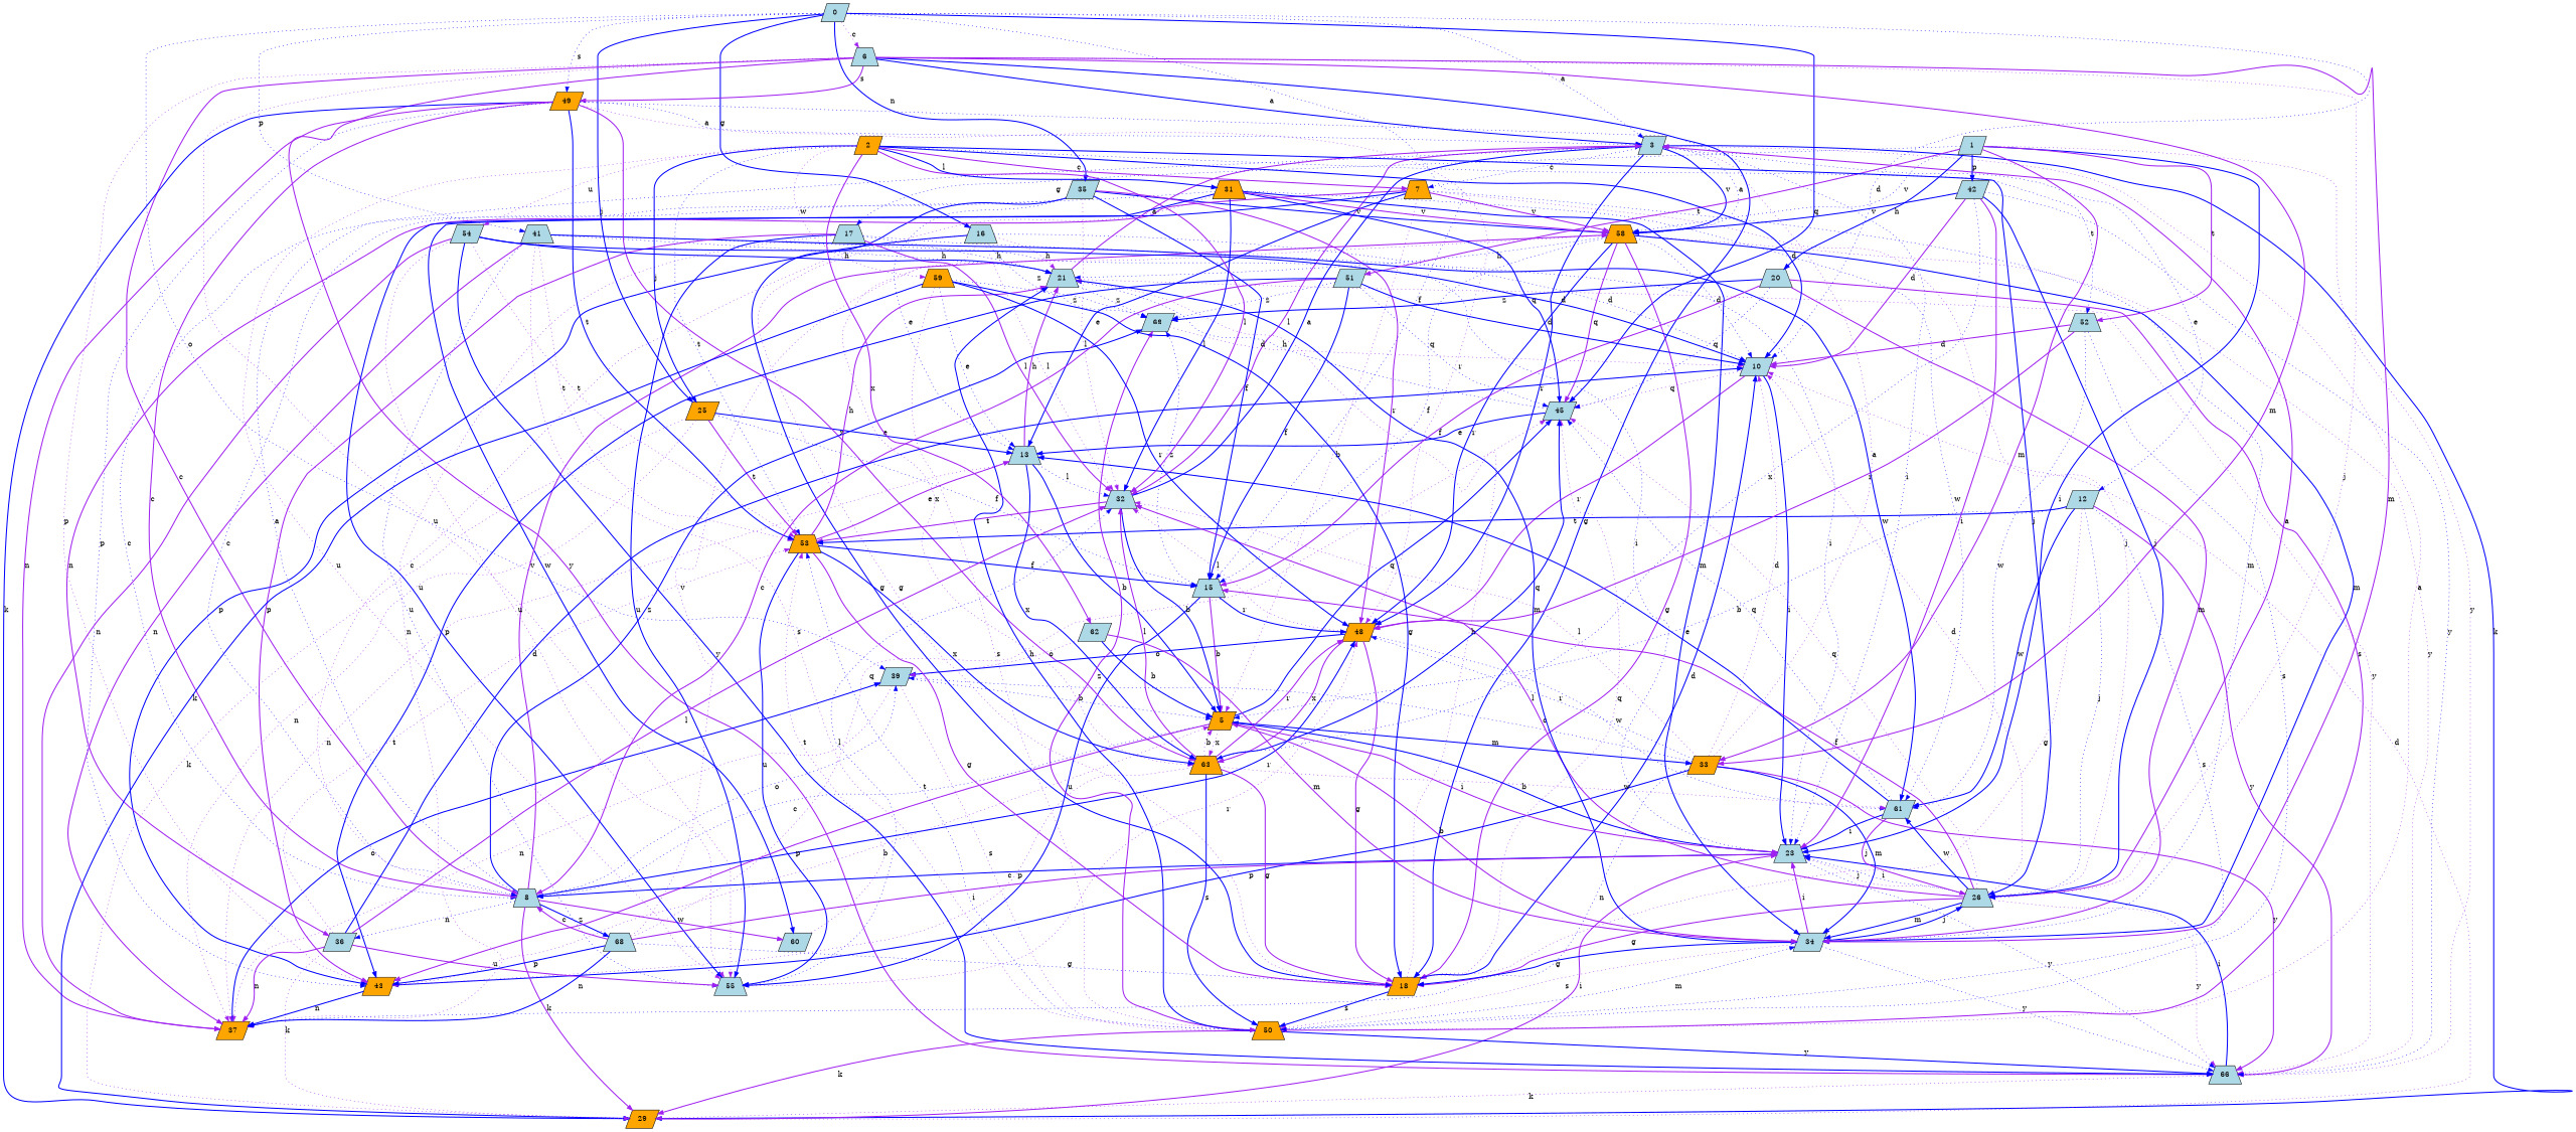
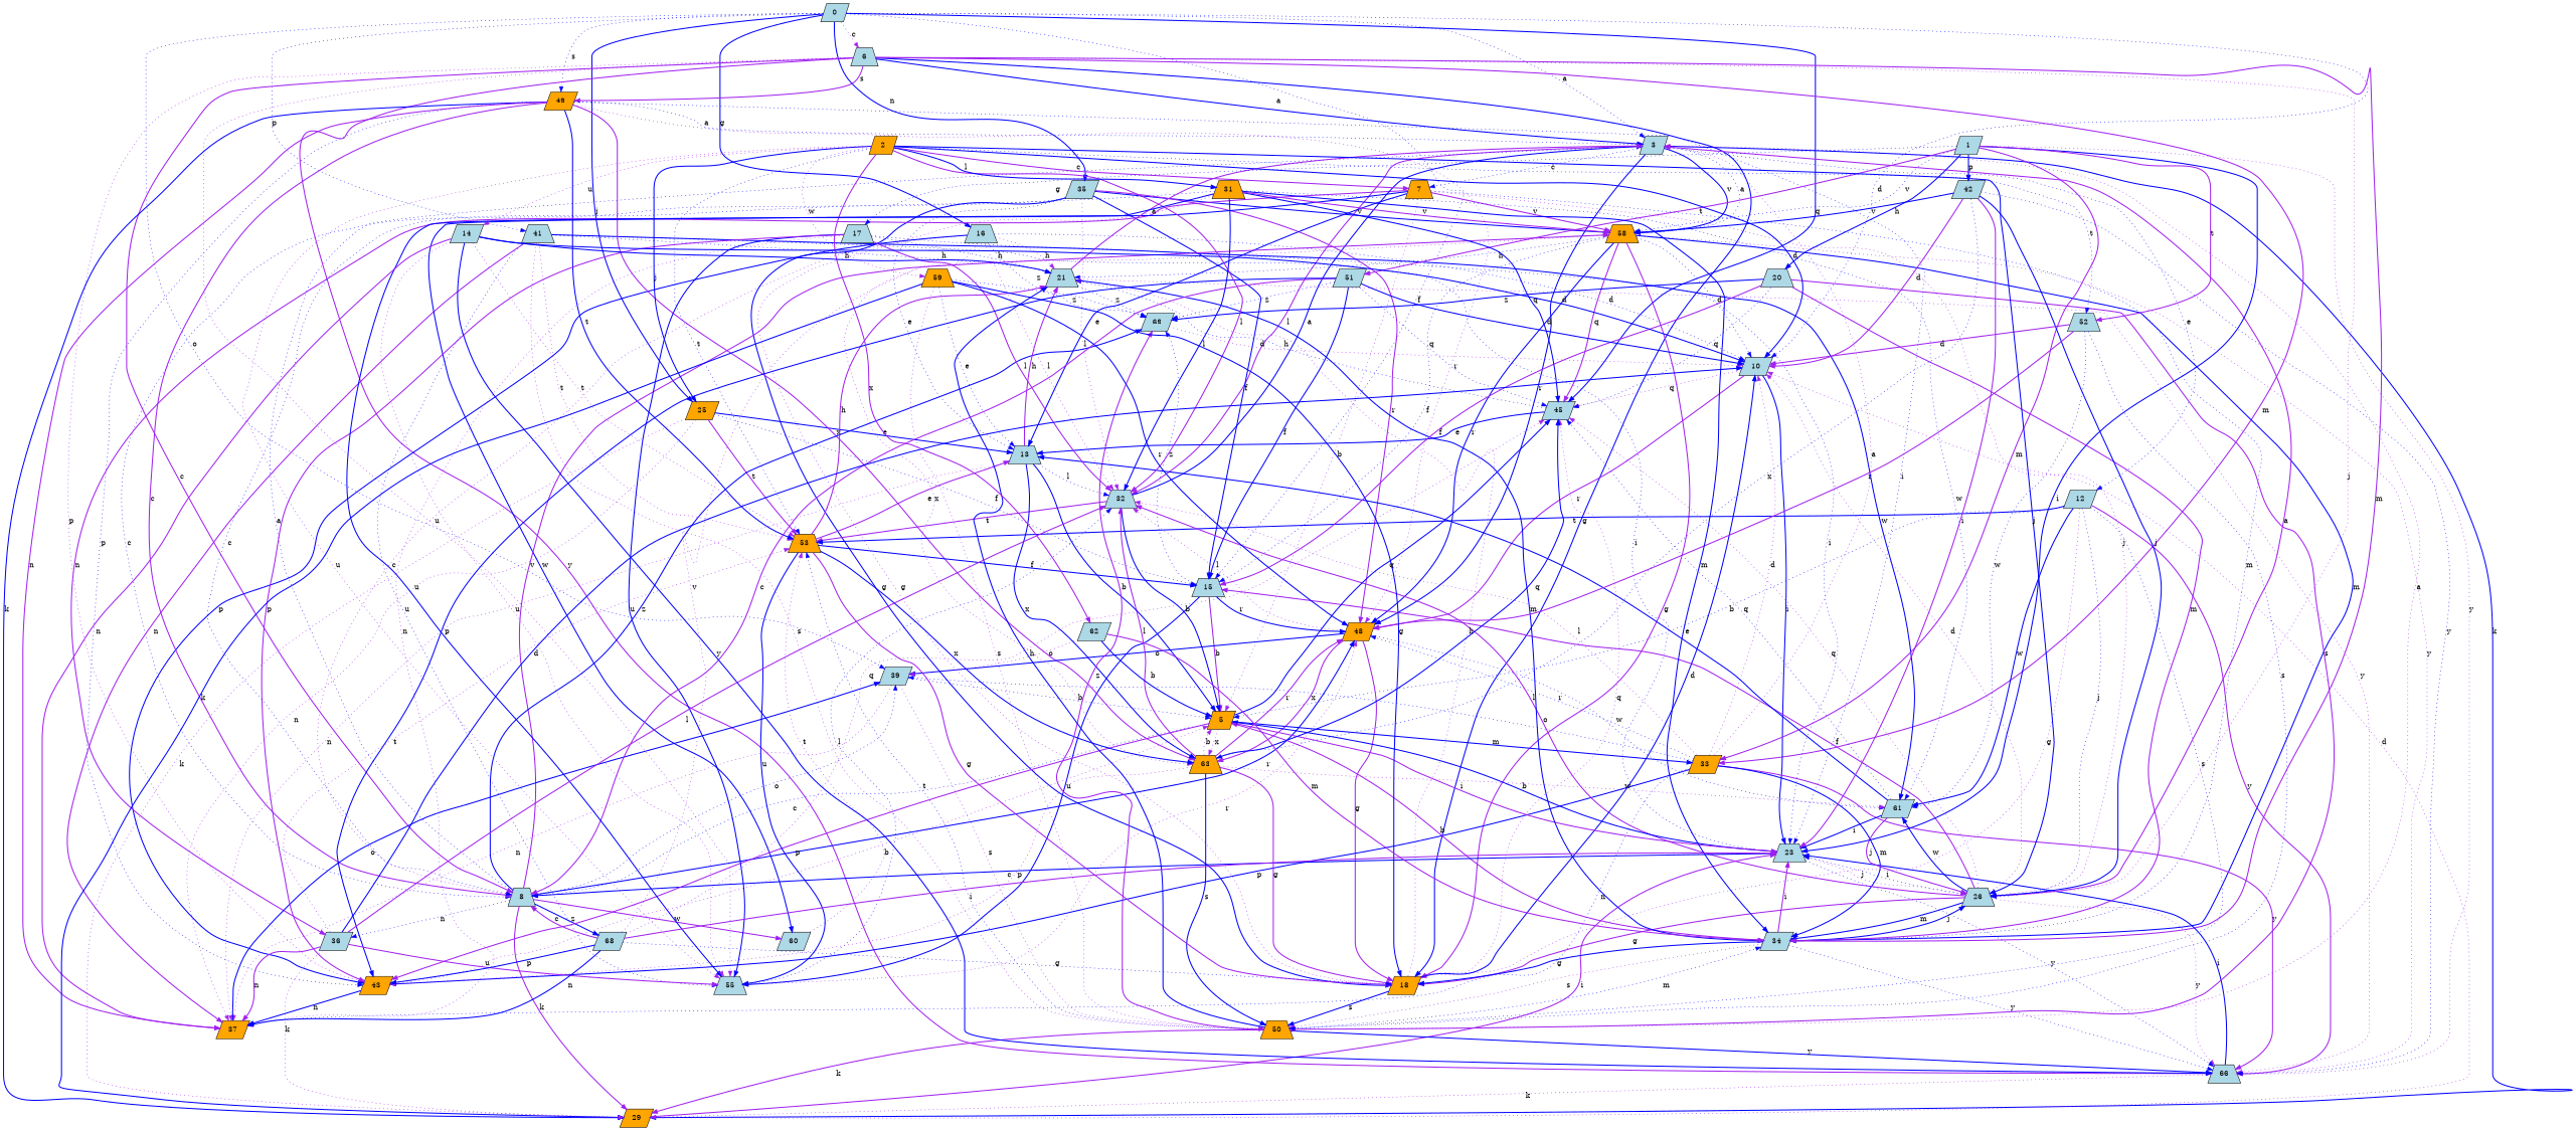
  strict digraph {
    node [fillcolor=lightblue shape=parallelogram style=filled]
    edge [color=blue style=bold]
    0
    3
    6 [shape=trapezium]
    10
    15 [shape=trapezium]
    16 [shape=trapezium]
    25 [fillcolor=orange]
    35
    39
    41 [shape=trapezium]
    45
    49 [fillcolor=orange]
    58 [fillcolor=orange shape=trapezium]
    7 [fillcolor=orange shape=trapezium]
    32 [shape=trapezium]
    12
    29 [fillcolor=orange]
    48 [fillcolor=orange]
    33 [fillcolor=orange]
    66 [shape=trapezium]
    26 [shape=trapezium]
    55 [shape=trapezium]
    8 [shape=trapezium]
    43 [fillcolor=orange]
    18 [fillcolor=orange]
    34
    23 [shape=trapezium]
    5 [fillcolor=orange]
    69
    63 [fillcolor=orange shape=trapezium]
    21 [shape=trapezium]
    53 [fillcolor=orange shape=trapezium]
    13 [shape=trapezium]
    37 [fillcolor=orange]
    50 [fillcolor=orange shape=trapezium]
    61
    17 [shape=trapezium]
    1
    20 [shape=trapezium]
    42
    51
    52 [shape=trapezium]
    2 [fillcolor=orange]
    31 [fillcolor=orange shape=trapezium]
-   54
+   54 [label=14]
    59 [fillcolor=orange shape=trapezium]
    62
    36
    60
-   68 [shape=trapezium]
+   68
    0 -> 3 [label=a style=dotted]
    0 -> 6 [color=purple label=c style=dotted]
    0 -> 10 [label=d style=dotted]
    0 -> 15 [label=f style=dotted]
    0 -> 16 [label=g]
    0 -> 25 [label=j]
    0 -> 35 [label=n]
    0 -> 39 [label=o style=dotted]
    0 -> 41 [label=p style=dotted]
    0 -> 45 [label=q]
    0 -> 49 [label=s style=dotted]
    3 -> 58 [label=v]
    3 -> 7 [label=c style=dotted]
    3 -> 32 [color=purple label=l]
    3 -> 12 [label=e style=dotted]
    3 -> 29 [label=k]
    3 -> 48 [label=r]
    6 -> 3 [label=a]
    6 -> 49 [color=purple label=s]
    6 -> 33 [color=purple label=m]
    6 -> 66 [color=purple label=y]
    6 -> 26 [color=purple label=j style=dotted]
    6 -> 55 [color=purple label=u style=dotted]
    6 -> 8 [color=purple label=c]
    6 -> 43 [color=purple label=p style=dotted]
    6 -> 18 [label=g]
    6 -> 34 [color=purple label=m]
    10 -> 45 [color=purple label=q style=dotted]
    10 -> 48 [color=purple label=r]
    10 -> 23 [label=i]
    15 -> 48 [label=r]
    15 -> 55 [label=u]
    15 -> 5 [color=purple label=b]
    15 -> 69 [label=z style=dotted]
    16 -> 10 [label=d style=dotted]
    16 -> 32 [color=purple label=l style=dotted]
    16 -> 8 [color=purple label=c style=dotted]
    16 -> 43 [label=p]
    16 -> 69 [label=z style=dotted]
    16 -> 63 [color=purple label=x style=dotted]
    16 -> 21 [color=purple label=h style=dotted]
    25 -> 15 [label=f style=dotted]
    25 -> 29 [color=purple label=k style=dotted]
    25 -> 53 [color=purple label=t]
    25 -> 13 [label=e]
    25 -> 37 [color=purple label=n style=dotted]
    35 -> 15 [label=f]
    35 -> 58 [label=v]
    35 -> 32 [color=purple label=l style=dotted]
    35 -> 48 [color=purple label=r]
    35 -> 8 [label=c style=dotted]
    35 -> 18 [label=g]
    35 -> 13 [label=e style=dotted]
    39 -> 5 [label=b style=dotted]
    39 -> 37 [color=purple label=n style=dotted]
    39 -> 50 [color=purple label=s style=dotted]
    41 -> 55 [label=u style=dotted]
    41 -> 23 [label=i style=dotted]
    41 -> 21 [label=h style=dotted]
    41 -> 53 [color=purple label=t style=dotted]
    41 -> 37 [color=purple label=n]
    41 -> 50 [color=purple label=s style=dotted]
    41 -> 61 [label=w]
    45 -> 21 [label=h style=dotted]
    45 -> 13 [label=e]
    49 -> 3 [label=a style=dotted]
    49 -> 29 [label=k]
    49 -> 48 [color=purple label=r style=dotted]
    49 -> 8 [color=purple label=c]
    49 -> 43 [label=p style=dotted]
    49 -> 23 [label=i style=dotted]
    49 -> 63 [color=purple label=x]
    49 -> 53 [label=t]
    49 -> 37 [color=purple label=n]
    58 -> 3 [label=a style=dotted]
    58 -> 10 [label=d style=dotted]
    58 -> 15 [label=f style=dotted]
    58 -> 45 [color=purple label=q]
    58 -> 48 [label=r]
    58 -> 66 [color=purple label=y style=dotted]
    58 -> 18 [color=purple label=g]
    58 -> 34 [label=m]
    58 -> 21 [label=h style=dotted]
    7 -> 58 [color=purple label=v]
    7 -> 26 [color=purple label=j style=dotted]
    7 -> 34 [label=m style=dotted]
    7 -> 5 [color=purple label=b style=dotted]
    7 -> 13 [label=e]
    7 -> 36 [color=purple label=n]
    7 -> 60 [label=w]
    32 -> 3 [label=a]
    32 -> 5 [label=b]
    32 -> 53 [color=purple label=t]
    12 -> 66 [color=purple label=y]
    12 -> 26 [label=j style=dotted]
    12 -> 18 [color=purple label=g style=dotted]
    12 -> 5 [label=b style=dotted]
    12 -> 53 [label=t]
    12 -> 50 [label=s style=dotted]
    12 -> 61 [label=w]
    29 -> 10 [color=purple label=d style=dotted]
    29 -> 23 [color=purple label=i]
    48 -> 39 [label=o]
    48 -> 32 [color=purple label=l style=dotted]
    48 -> 18 [color=purple label=g]
    48 -> 63 [color=purple label=x]
    48 -> 61 [label=w style=dotted]
    33 -> 3 [color=purple label=a style=dotted]
    33 -> 10 [color=purple label=d style=dotted]
    33 -> 39 [label=o style=dotted]
    33 -> 32 [color=purple label=l style=dotted]
    33 -> 48 [label=r style=dotted]
    33 -> 66 [color=purple label=y]
    33 -> 43 [label=p]
    33 -> 34 [label=m]
    33 -> 37 [label=n style=dotted]
    66 -> 29 [color=purple label=k style=dotted]
    66 -> 23 [label=i]
    26 -> 3 [color=purple label=a]
    26 -> 10 [color=purple label=d style=dotted]
    26 -> 15 [color=purple label=f]
    26 -> 45 [color=purple label=q style=dotted]
    26 -> 32 [color=purple label=l]
    26 -> 66 [color=purple label=y style=dotted]
    26 -> 18 [color=purple label=g]
    26 -> 34 [label=m]
    26 -> 23 [label=i style=dotted]
    26 -> 61 [label=w]
    55 -> 32 [label=l style=dotted]
    55 -> 48 [color=purple label=r style=dotted]
    8 -> 3 [label=a style=dotted]
    8 -> 39 [label=o style=dotted]
    8 -> 58 [color=purple label=v]
    8 -> 29 [color=purple label=k]
    8 -> 48 [label=r]
    8 -> 69 [label=z]
    8 -> 36 [label=n style=dotted]
    8 -> 60 [color=purple label=w]
    8 -> 68 [label=z]
    43 -> 5 [color=purple label=b style=dotted]
    43 -> 37 [label=n]
    18 -> 10 [label=d]
    18 -> 45 [color=purple label=q style=dotted]
    18 -> 21 [color=purple label=h style=dotted]
    18 -> 50 [label=s]
    34 -> 66 [label=y style=dotted]
    34 -> 26 [label=j]
    34 -> 18 [label=g]
    34 -> 23 [color=purple label=i]
    34 -> 5 [color=purple label=b]
    34 -> 50 [color=purple label=s style=dotted]
    23 -> 66 [label=y style=dotted]
    23 -> 26 [color=purple label=j style=dotted]
    23 -> 8 [label=c]
    23 -> 5 [label=b]
    5 -> 45 [label=q]
    5 -> 33 [label=m]
    5 -> 8 [label=c style=dotted]
    5 -> 43 [color=purple label=p]
    5 -> 23 [color=purple label=i]
    5 -> 63 [color=purple label=x style=dotted]
    69 -> 10 [color=purple label=d style=dotted]
    63 -> 45 [label=q]
    63 -> 32 [color=purple label=l]
    63 -> 48 [color=purple label=r]
    63 -> 43 [color=purple label=p style=dotted]
    63 -> 18 [color=purple label=g]
    63 -> 5 [color=purple label=b style=dotted]
    63 -> 50 [label=s]
    63 -> 61 [color=purple label=w style=dotted]
    21 -> 3 [color=purple label=a]
    21 -> 66 [color=purple label=y style=dotted]
    21 -> 34 [label=m]
    21 -> 69 [label=z style=dotted]
    53 -> 15 [label=f]
    53 -> 55 [label=u]
    53 -> 18 [color=purple label=g]
    53 -> 63 [label=x]
    53 -> 21 [color=purple label=h]
    53 -> 13 [color=purple label=e]
    13 -> 32 [label=l style=dotted]
    13 -> 5 [label=b]
    13 -> 63 [label=x]
    13 -> 21 [color=purple label=h]
    13 -> 37 [color=purple label=n style=dotted]
    37 -> 39 [label=o]
    50 -> 3 [color=purple label=a style=dotted]
    50 -> 29 [color=purple label=k]
    50 -> 66 [label=y]
    50 -> 34 [label=m style=dotted]
    50 -> 69 [color=purple label=z]
    50 -> 21 [label=h]
    50 -> 53 [label=t style=dotted]
    61 -> 45 [label=q style=dotted]
    61 -> 26 [color=purple label=j]
    61 -> 23 [label=i]
    61 -> 13 [label=e]
    17 -> 32 [color=purple label=l]
    17 -> 55 [label=u]
    17 -> 43 [color=purple label=p]
    17 -> 23 [label=i style=dotted]
    17 -> 21 [label=h style=dotted]
    17 -> 37 [color=purple label=n style=dotted]
    1 -> 58 [label=v style=dotted]
    1 -> 33 [color=purple label=m]
    1 -> 66 [color=purple label=y style=dotted]
    1 -> 23 [label=i]
    1 -> 17 [label=g style=dotted]
    1 -> 20 [label=h]
    1 -> 42 [label=p]
    1 -> 51 [color=purple label=t]
    1 -> 52 [color=purple label=t]
    20 -> 15 [color=purple label=f]
    20 -> 45 [label=q style=dotted]
    20 -> 34 [color=purple label=m]
    20 -> 69 [label=z]
    20 -> 50 [color=purple label=s]
    42 -> 10 [color=purple label=d]
    42 -> 58 [label=v]
    42 -> 66 [label=y style=dotted]
    42 -> 26 [label=j]
    42 -> 23 [color=purple label=i]
    42 -> 63 [label=x style=dotted]
    51 -> 10 [label=d]
    51 -> 15 [label=f]
    51 -> 45 [label=q style=dotted]
    51 -> 8 [color=purple label=c]
    51 -> 43 [label=p]
    51 -> 69 [label=z style=dotted]
    52 -> 10 [color=purple label=d]
    52 -> 48 [color=purple label=r]
    52 -> 50 [label=s style=dotted]
    52 -> 61 [label=w style=dotted]
    2 -> 10 [label=d]
    2 -> 25 [label=j]
    2 -> 7 [color=purple label=c]
    2 -> 32 [color=purple label=l]
    2 -> 26 [label=j]
    2 -> 55 [color=purple label=u style=dotted]
    2 -> 53 [label=t style=dotted]
    2 -> 52 [label=t style=dotted]
    2 -> 31 [label=l]
    2 -> 54 [color=purple label=u style=dotted]
    2 -> 59 [color=purple label=w style=dotted]
    2 -> 62 [color=purple label=x]
    31 -> 45 [label=q]
    31 -> 58 [color=purple label=v]
    31 -> 32 [label=l]
    31 -> 55 [label=u]
    31 -> 8 [label=c style=dotted]
    31 -> 18 [color=purple label=g style=dotted]
    31 -> 34 [label=m]
    31 -> 61 [label=w style=dotted]
    54 -> 10 [label=d]
    54 -> 66 [label=y]
    54 -> 55 [color=purple label=u style=dotted]
    54 -> 21 [label=h]
    54 -> 53 [color=purple label=t style=dotted]
    54 -> 37 [color=purple label=n]
    59 -> 29 [label=k]
    59 -> 48 [label=r]
    59 -> 18 [label=g]
    59 -> 69 [label=z style=dotted]
    59 -> 13 [label=e style=dotted]
    59 -> 50 [color=purple label=s style=dotted]
    62 -> 39 [color=purple label=o style=dotted]
    62 -> 34 [color=purple label=m]
    62 -> 5 [label=b]
    36 -> 10 [label=d]
    36 -> 32 [color=purple label=l]
    36 -> 29 [color=purple label=k style=dotted]
    36 -> 55 [color=purple label=u]
    36 -> 53 [color=purple label=t style=dotted]
    36 -> 37 [color=purple label=n]
    60 -> 53 [color=purple label=t style=dotted]
    68 -> 45 [color=purple label=q style=dotted]
    68 -> 58 [color=purple label=v style=dotted]
    68 -> 8 [color=purple label=c]
    68 -> 43 [label=p]
    68 -> 18 [label=g style=dotted]
    68 -> 23 [color=purple label=i]
    68 -> 37 [label=n]
  }
